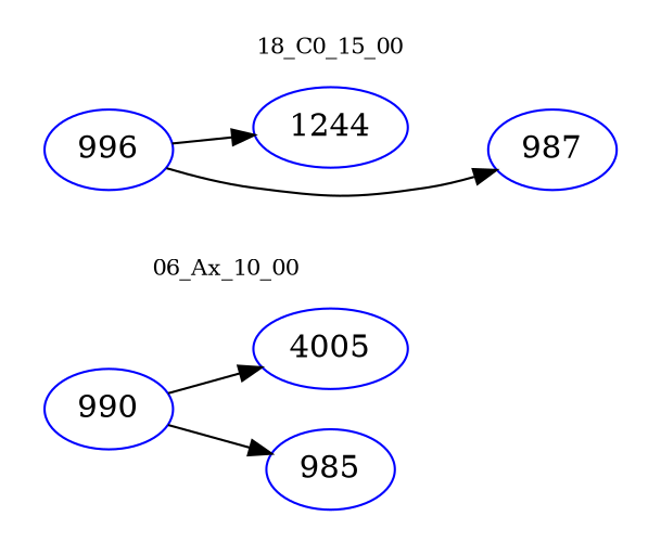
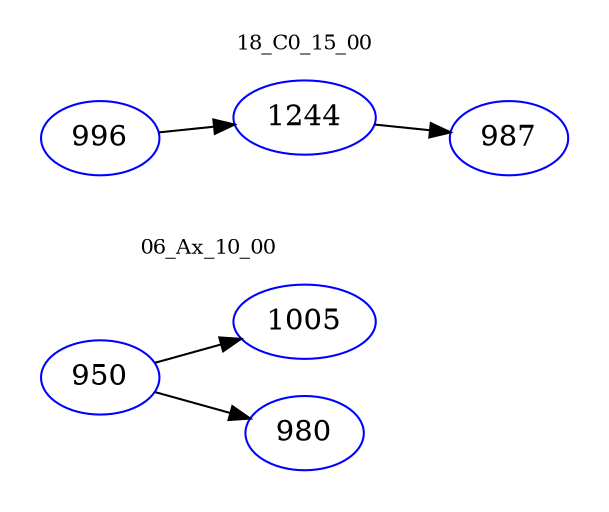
  digraph {
    rankdir=LR
    node [color=blue]
    edge [color=black]
-   n1 [label=990]
-   n2 [label=985]
-   n3 [label=4005]
+   n1 [label=950]
+   n2 [label=980]
+   n3 [label=1005]
    n4 [label=996]
    n5 [label=987]
    n6 [label=1244]
    subgraph cluster_1 {
      color=white
      fontsize=10
      label="06_Ax_10_00"
      n1
      n2
      n3
    }
    subgraph cluster_2 {
      color=white
      fontsize=10
      label="18_C0_15_00"
      n4
      n5
      n6
    }
    n1 -> n2
    n1 -> n3
-   n4 -> n5
+   n6 -> n5
    n4 -> n6
  }
